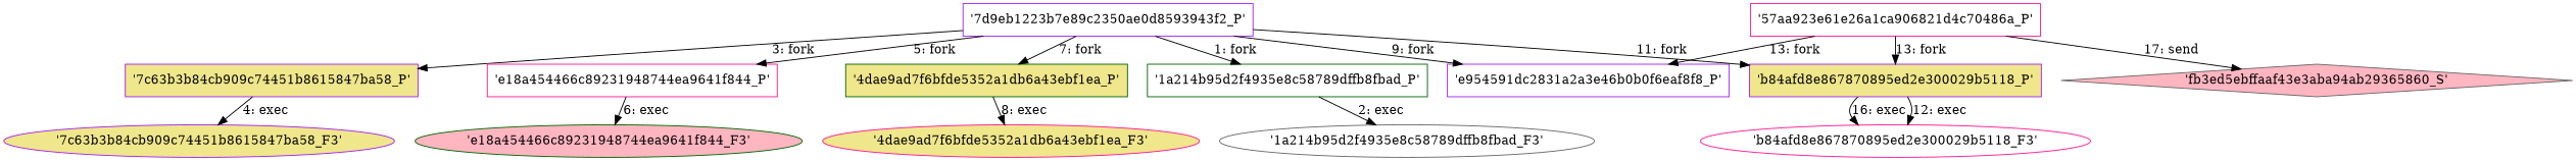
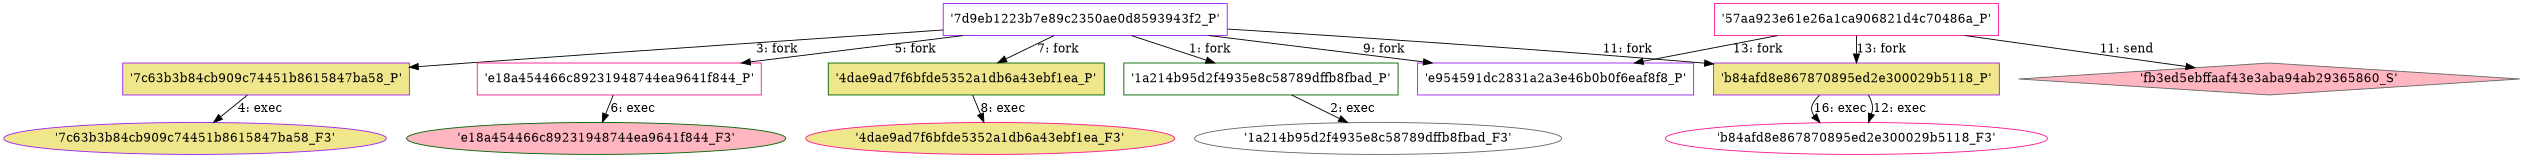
  digraph {
    engine=neato
    fixedsize=false
    fontsize=10
    nodesep=0.3
    rankdir=TB
    ranksep=0
    splines=true
    node [color=purple fillcolor=white node_type=Process shape=box style=filled]
    "'1a214b95d2f4935e8c58789dffb8fbad_P'" [color=darkgreen]
    "'7d9eb1223b7e89c2350ae0d8593943f2_P'"
    "'7c63b3b84cb909c74451b8615847ba58_P'" [fillcolor=khaki]
    "'e18a454466c89231948744ea9641f844_P'" [color=deeppink]
    "'4dae9ad7f6bfde5352a1db6a43ebf1ea_P'" [color=darkgreen fillcolor=khaki]
    "'e954591dc2831a2a3e46b0b0f6eaf8f8_P'"
    "'b84afd8e867870895ed2e300029b5118_P'" [fillcolor=khaki]
    "'1a214b95d2f4935e8c58789dffb8fbad_F3'" [color=gray40 node_type=File shape=ellipse]
    "'7c63b3b84cb909c74451b8615847ba58_F3'" [fillcolor=khaki node_type=File shape=ellipse]
    "'e18a454466c89231948744ea9641f844_F3'" [color=darkgreen fillcolor=lightpink node_type=File shape=ellipse]
    "'4dae9ad7f6bfde5352a1db6a43ebf1ea_F3'" [color=deeppink fillcolor=khaki node_type=File shape=ellipse]
    "'b84afd8e867870895ed2e300029b5118_F3'" [color=deeppink node_type=File shape=ellipse]
    "'57aa923e61e26a1ca906821d4c70486a_P'" [color=deeppink]
    "'fb3ed5ebffaaf43e3aba94ab29365860_S'" [color=gray40 fillcolor=lightpink node_type=Socket shape=diamond]
    "'1a214b95d2f4935e8c58789dffb8fbad_P'" -> "'1a214b95d2f4935e8c58789dffb8fbad_F3'" [label="2: exec"]
    "'7d9eb1223b7e89c2350ae0d8593943f2_P'" -> "'1a214b95d2f4935e8c58789dffb8fbad_P'" [label="1: fork"]
    "'7d9eb1223b7e89c2350ae0d8593943f2_P'" -> "'7c63b3b84cb909c74451b8615847ba58_P'" [label="3: fork"]
    "'7d9eb1223b7e89c2350ae0d8593943f2_P'" -> "'e18a454466c89231948744ea9641f844_P'" [label="5: fork"]
    "'7d9eb1223b7e89c2350ae0d8593943f2_P'" -> "'4dae9ad7f6bfde5352a1db6a43ebf1ea_P'" [label="7: fork"]
    "'7d9eb1223b7e89c2350ae0d8593943f2_P'" -> "'e954591dc2831a2a3e46b0b0f6eaf8f8_P'" [label="9: fork"]
    "'7d9eb1223b7e89c2350ae0d8593943f2_P'" -> "'b84afd8e867870895ed2e300029b5118_P'" [label="11: fork"]
    "'7c63b3b84cb909c74451b8615847ba58_P'" -> "'7c63b3b84cb909c74451b8615847ba58_F3'" [label="4: exec"]
    "'e18a454466c89231948744ea9641f844_P'" -> "'e18a454466c89231948744ea9641f844_F3'" [label="6: exec"]
    "'4dae9ad7f6bfde5352a1db6a43ebf1ea_P'" -> "'4dae9ad7f6bfde5352a1db6a43ebf1ea_F3'" [label="8: exec"]
    "'b84afd8e867870895ed2e300029b5118_P'" -> "'b84afd8e867870895ed2e300029b5118_F3'" [label="12: exec"]
    "'b84afd8e867870895ed2e300029b5118_P'" -> "'b84afd8e867870895ed2e300029b5118_F3'" [label="16: exec"]
    "'57aa923e61e26a1ca906821d4c70486a_P'" -> "'e954591dc2831a2a3e46b0b0f6eaf8f8_P'" [label="13: fork"]
    "'57aa923e61e26a1ca906821d4c70486a_P'" -> "'b84afd8e867870895ed2e300029b5118_P'" [label="13: fork"]
-   "'57aa923e61e26a1ca906821d4c70486a_P'" -> "'fb3ed5ebffaaf43e3aba94ab29365860_S'" [label="17: send"]
+   "'57aa923e61e26a1ca906821d4c70486a_P'" -> "'fb3ed5ebffaaf43e3aba94ab29365860_S'" [label="11: send"]
  }
